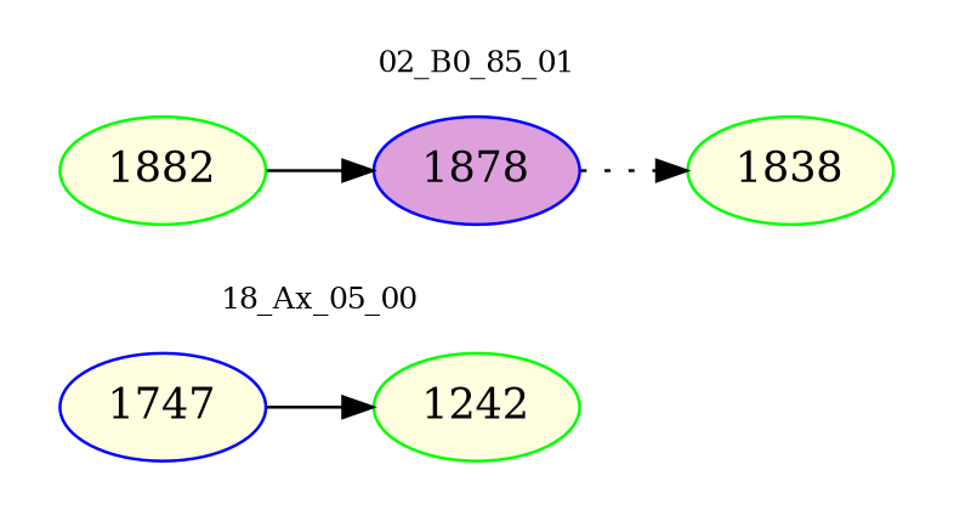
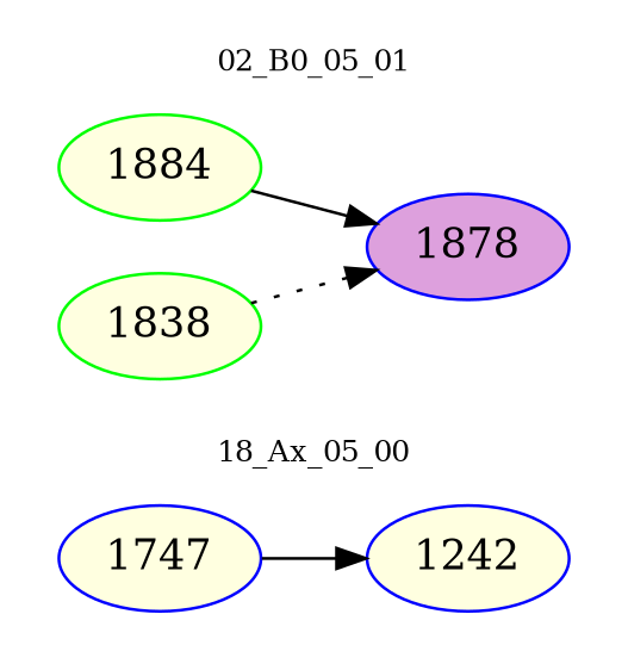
  digraph {
    rankdir=LR
    node [color=green fillcolor=lightyellow style=filled]
    edge [color=black style=solid]
    n1 [color=blue label=1747]
-   n2 [label=1242]
-   n3 [label=1882]
+   n2 [color=blue label=1242]
+   n3 [label=1884]
    n4 [color=blue fillcolor=plum label=1878]
    n5 [label=1838]
    subgraph cluster_1 {
      color=white
      fontsize=10
      label="18_Ax_05_00"
      n1
      n2
    }
    subgraph cluster_2 {
      color=white
      fontsize=10
-     label="02_B0_85_01"
+     label="02_B0_05_01"
      n3
      n4
      n5
    }
    n1 -> n2
    n3 -> n4
-   n4 -> n5 [style=dotted]
+   n5 -> n4 [style=dotted]
  }
